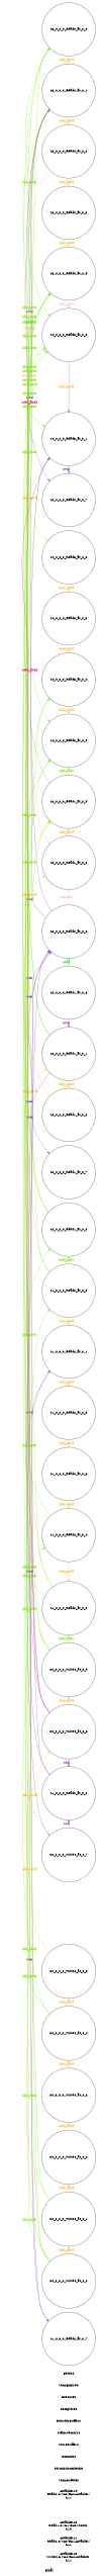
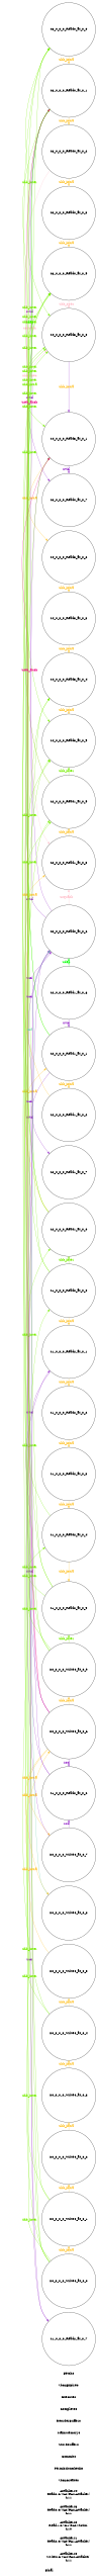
  digraph {
    label=Final
    rankdir=LR
    splines=true
    node [shape=circle]
    edge [color=chartreuse2 constraint=false fontcolor=goldenrod1]
    n1 [label="Attacker.I0\nWrite0.C VA2(PA2:Attacker)\nL11\n" shape=none]
    n2 [label="Attacker.I1\nRead2.C VA0(PA1:Attacker)\nL11\n" shape=none]
    n3 [label="Attacker.I2\nRead1.C VA1(PA0:Victim)\nL10\n" shape=none]
+   n4 [label="Attacker.I3\nRead0.C VA2(PA2:Attacker)\nL11\n" shape=none]
    n5 [label="Attacker.I4\nRead3.C VA2(PA2:Attacker)\nL11\n" shape=none]
    n6 [label=ViCLCreate0 shape=none]
    n7 [label=PermissionCheck0 shape=none]
    n8 [label=Commit0 shape=none]
    n9 [label=StoreBuffer0 shape=none]
    n10 [label=MainMemory0 shape=none]
    n11 [label=ReorderBuffer0 shape=none]
    n12 [label=Complete0 shape=none]
    n13 [label=Execute0 shape=none]
    n14 [label=ViCLExpire0 shape=none]
    n15 [label=Fetch0 shape=none]
    n3_0_0_0_Read0_at_0_0
    n3_0_0_0_Read0_at_0_1
    n4_0_0_0_Read3_at_0_0
    n3_0_0_0_Read0_at_0_2
    n3_0_0_0_Read0_at_0_7
    n4_0_0_0_Read3_at_0_1
    n3_0_0_0_Read0_at_0_3
    n2_0_0_0_Read1_at_0_3
    n4_0_0_0_Read3_at_0_2
    n3_0_0_0_Read0_at_0_9
    n2_0_0_0_Read1_at_0_9
    n4_0_0_0_Read3_at_0_9
    n3_0_0_0_Read0_at_0_6
    n2_0_0_0_Read1_at_0_0
    n2_0_0_0_Read1_at_0_1
    n2_0_0_0_Read1_at_0_2
    n2_0_0_0_Read1_at_0_7
    n2_0_0_0_Read1_at_0_6
    n1_0_0_0_Read2_at_0_0
    n1_0_0_0_Read2_at_0_1
    n1_0_0_0_Read2_at_0_2
    n1_0_0_0_Read2_at_0_7
    n1_0_0_0_Read2_at_0_3
    n1_0_0_0_Read2_at_0_4
    n1_0_0_0_Read2_at_0_9
    n4_0_0_0_Read3_at_0_4
    n1_0_0_0_Read2_at_0_6
    n4_0_0_0_Read3_at_0_3
    n0_0_0_0_Write0_at_0_0
    n0_0_0_0_Write0_at_0_1
    n0_0_0_0_Write0_at_0_2
    n0_0_0_0_Write0_at_0_3
    n0_0_0_0_Write0_at_0_4
    n0_0_0_0_Write0_at_0_5
    n0_0_0_0_Write0_at_0_6
    n0_0_0_0_Write0_at_0_7
+   n0_0_0_0_Write0_at_0_8
    n0_0_0_0_Write0_at_0_9
    n3_0_0_0_Read0_at_0_0 -> n3_0_0_0_Read0_at_0_1 [color=goldenrod1 label=uhb_intra]
    n3_0_0_0_Read0_at_0_0 -> n4_0_0_0_Read3_at_0_0 [fontcolor=chartreuse2 label=uhb_inter]
    n3_0_0_0_Read0_at_0_1 -> n3_0_0_0_Read0_at_0_2 [color=goldenrod1 label=uhb_intra]
    n3_0_0_0_Read0_at_0_1 -> n3_0_0_0_Read0_at_0_7 [color=darkorchid fontcolor=darkorchid label=uvicl]
    n3_0_0_0_Read0_at_0_1 -> n4_0_0_0_Read3_at_0_1 [fontcolor=chartreuse2 label=uhb_inter]
    n4_0_0_0_Read3_at_0_0 -> n4_0_0_0_Read3_at_0_1 [color=darkorchid label=uhb_intra]
    n3_0_0_0_Read0_at_0_2 -> n3_0_0_0_Read0_at_0_3 [color=goldenrod1 label=uhb_intra]
    n3_0_0_0_Read0_at_0_2 -> n2_0_0_0_Read1_at_0_3 [color=pink fontcolor=pink label=usquash]
    n4_0_0_0_Read3_at_0_1 -> n3_0_0_0_Read0_at_0_7 [color=darkorchid fontcolor=darkorchid label=uvicl]
    n4_0_0_0_Read3_at_0_1 -> n4_0_0_0_Read3_at_0_2 [color=goldenrod1 label=uhb_intra]
    n3_0_0_0_Read0_at_0_3 -> n3_0_0_0_Read0_at_0_9 [color=goldenrod1 label=uhb_intra]
    n2_0_0_0_Read1_at_0_3 -> n2_0_0_0_Read1_at_0_9 [color=goldenrod1 label=uhb_intra]
    n4_0_0_0_Read3_at_0_2 -> n4_0_0_0_Read3_at_0_3 [color=goldenrod1 label=uhb_intra]
    n3_0_0_0_Read0_at_0_9 -> n4_0_0_0_Read3_at_0_0 [color=pink fontcolor=pink label=uhb_spec]
    n3_0_0_0_Read0_at_0_9 -> n4_0_0_0_Read3_at_0_9 [fontcolor=chartreuse2 label=uhb_inter]
    n2_0_0_0_Read1_at_0_9 -> n4_0_0_0_Read3_at_0_0 [color=pink fontcolor=pink label=uhb_spec]
    n2_0_0_0_Read1_at_0_9 -> n3_0_0_0_Read0_at_0_9 [fontcolor=chartreuse2 label=uhb_inter]
    n2_0_0_0_Read1_at_0_9 -> n4_0_0_0_Read3_at_0_9 [fontcolor=chartreuse2 label=uhb_inter]
    n3_0_0_0_Read0_at_0_6 -> n3_0_0_0_Read0_at_0_1 [color=darkorchid fontcolor=darkorchid label=uvicl]
    n3_0_0_0_Read0_at_0_6 -> n4_0_0_0_Read3_at_0_1 [color=darkorchid fontcolor=darkorchid label=uvicl]
    n3_0_0_0_Read0_at_0_6 -> n2_0_0_0_Read1_at_0_3 [color=pink fontcolor=pink label=usquash]
    n2_0_0_0_Read1_at_0_0 -> n3_0_0_0_Read0_at_0_0 [fontcolor=chartreuse2 label=uhb_inter]
    n2_0_0_0_Read1_at_0_0 -> n4_0_0_0_Read3_at_0_0 [fontcolor=chartreuse2 label=uhb_inter]
    n2_0_0_0_Read1_at_0_0 -> n2_0_0_0_Read1_at_0_1 [color=goldenrod1 label=uhb_intra]
    n2_0_0_0_Read1_at_0_1 -> n3_0_0_0_Read0_at_0_1 [color=green fontcolor=green label=udep]
    n2_0_0_0_Read1_at_0_1 -> n3_0_0_0_Read0_at_0_1 [fontcolor=chartreuse2 label=uhb_inter]
    n2_0_0_0_Read1_at_0_1 -> n2_0_0_0_Read1_at_0_2 [color=goldenrod1 label=uhb_intra]
    n2_0_0_0_Read1_at_0_1 -> n2_0_0_0_Read1_at_0_7 [color=darkorchid fontcolor=darkorchid label=uvicl]
    n2_0_0_0_Read1_at_0_2 -> n2_0_0_0_Read1_at_0_3 [color=goldenrod1 label=uhb_intra]
    n2_0_0_0_Read1_at_0_6 -> n3_0_0_0_Read0_at_0_6 [color=green fontcolor=green label=udep]
    n2_0_0_0_Read1_at_0_6 -> n2_0_0_0_Read1_at_0_1 [color=darkorchid fontcolor=darkorchid label=uvicl]
    n1_0_0_0_Read2_at_0_0 -> n3_0_0_0_Read0_at_0_0 [fontcolor=chartreuse2 label=uhb_inter]
    n1_0_0_0_Read2_at_0_0 -> n4_0_0_0_Read3_at_0_0 [fontcolor=chartreuse2 label=uhb_inter]
    n1_0_0_0_Read2_at_0_0 -> n2_0_0_0_Read1_at_0_0 [fontcolor=chartreuse2 label=uhb_inter]
    n1_0_0_0_Read2_at_0_0 -> n1_0_0_0_Read2_at_0_1 [color=goldenrod1 label=uhb_intra]
    n1_0_0_0_Read2_at_0_1 -> n1_0_0_0_Read2_at_0_2 [color=goldenrod1 label=uhb_intra]
    n1_0_0_0_Read2_at_0_1 -> n1_0_0_0_Read2_at_0_7 [color=darkorchid fontcolor=darkorchid label=uvicl]
    n1_0_0_0_Read2_at_0_2 -> n1_0_0_0_Read2_at_0_3 [color=goldenrod1 label=uhb_intra]
    n1_0_0_0_Read2_at_0_7 -> n3_0_0_0_Read0_at_0_6 [color=darkorchid fontcolor=darkorchid label=ucci]
    n1_0_0_0_Read2_at_0_3 -> n1_0_0_0_Read2_at_0_4 [color=goldenrod1 label=uhb_intra]
    n1_0_0_0_Read2_at_0_4 -> n1_0_0_0_Read2_at_0_9 [color=goldenrod1 label=uhb_intra]
    n1_0_0_0_Read2_at_0_4 -> n4_0_0_0_Read3_at_0_4 [fontcolor=chartreuse2 label=uhb_inter]
    n1_0_0_0_Read2_at_0_9 -> n3_0_0_0_Read0_at_0_9 [fontcolor=chartreuse2 label=uhb_intra]
    n1_0_0_0_Read2_at_0_9 -> n2_0_0_0_Read1_at_0_9 [fontcolor=chartreuse2 label=uhb_inter]
    n1_0_0_0_Read2_at_0_9 -> n4_0_0_0_Read3_at_0_9 [fontcolor=chartreuse2 label=uhb_inter]
    n4_0_0_0_Read3_at_0_4 -> n4_0_0_0_Read3_at_0_9 [color=goldenrod1 label=uhb_intra]
    n1_0_0_0_Read2_at_0_6 -> n3_0_0_0_Read0_at_0_6 [color=darkorchid fontcolor=darkorchid label=ucci]
    n1_0_0_0_Read2_at_0_6 -> n1_0_0_0_Read2_at_0_1 [color=darkorchid fontcolor=darkorchid label=uvicl]
    n4_0_0_0_Read3_at_0_3 -> n4_0_0_0_Read3_at_0_4 [color=goldenrod1 label=uhb_intra]
    n0_0_0_0_Write0_at_0_0 -> n3_0_0_0_Read0_at_0_0 [fontcolor=chartreuse2 label=uhb_inter]
    n0_0_0_0_Write0_at_0_0 -> n4_0_0_0_Read3_at_0_0 [fontcolor=chartreuse2 label=uhb_inter]
    n0_0_0_0_Write0_at_0_0 -> n2_0_0_0_Read1_at_0_0 [fontcolor=chartreuse2 label=uhb_inter]
    n0_0_0_0_Write0_at_0_0 -> n1_0_0_0_Read2_at_0_0 [fontcolor=chartreuse2 label=uhb_inter]
    n0_0_0_0_Write0_at_0_0 -> n0_0_0_0_Write0_at_0_1 [color=goldenrod1 label=uhb_intra]
    n0_0_0_0_Write0_at_0_1 -> n3_0_0_0_Read0_at_0_1 [fontcolor=chartreuse2 label=uhb_inter]
    n0_0_0_0_Write0_at_0_1 -> n4_0_0_0_Read3_at_0_1 [fontcolor=chartreuse2 label=uhb_inter]
    n0_0_0_0_Write0_at_0_1 -> n0_0_0_0_Write0_at_0_2 [color=goldenrod1 label=uhb_intra]
    n0_0_0_0_Write0_at_0_2 -> n0_0_0_0_Write0_at_0_3 [color=goldenrod1 label=uhb_intra]
    n0_0_0_0_Write0_at_0_3 -> n0_0_0_0_Write0_at_0_4 [color=goldenrod1 label=uhb_intra]
    n0_0_0_0_Write0_at_0_4 -> n1_0_0_0_Read2_at_0_4 [fontcolor=chartreuse2 label=uhb_inter]
    n0_0_0_0_Write0_at_0_4 -> n4_0_0_0_Read3_at_0_4 [fontcolor=chartreuse2 label=uhb_inter]
    n0_0_0_0_Write0_at_0_4 -> n0_0_0_0_Write0_at_0_5 [color=goldenrod1 label=uhb_intra]
    n0_0_0_0_Write0_at_0_5 -> n0_0_0_0_Write0_at_0_6 [color=goldenrod1 label=uhb_intra]
    n0_0_0_0_Write0_at_0_6 -> n3_0_0_0_Read0_at_0_1 [color=deeppink2 fontcolor=deeppink2 label=ustb_flush]
    n0_0_0_0_Write0_at_0_6 -> n4_0_0_0_Read3_at_0_1 [color=deeppink2 fontcolor=deeppink2 label=ustb_flush]
    n0_0_0_0_Write0_at_0_6 -> n3_0_0_0_Read0_at_0_6 [color=darkorchid fontcolor=darkorchid label=ucci]
    n0_0_0_0_Write0_at_0_6 -> n1_0_0_0_Read2_at_0_6 [color=darkorchid fontcolor=darkorchid label=ucci]
    n0_0_0_0_Write0_at_0_6 -> n0_0_0_0_Write0_at_0_7 [color=goldenrod1 label=uhb_intra]
+   n0_0_0_0_Write0_at_0_6 -> n0_0_0_0_Write0_at_0_8 [color=goldenrod1 label=uhb_intra]
    n0_0_0_0_Write0_at_0_6 -> n0_0_0_0_Write0_at_0_9 [color=goldenrod1 label=uhb_intra]
    n0_0_0_0_Write0_at_0_7 -> n3_0_0_0_Read0_at_0_6 [color=darkorchid fontcolor=darkorchid label=ucci]
    n0_0_0_0_Write0_at_0_7 -> n1_0_0_0_Read2_at_0_6 [color=darkorchid fontcolor=darkorchid label=ucci]
+   n0_0_0_0_Write0_at_0_8 -> n3_0_0_0_Read0_at_0_6 [color=aquamarine3 fontcolor=aquamarine3 label=urf]
    n0_0_0_0_Write0_at_0_9 -> n3_0_0_0_Read0_at_0_9 [fontcolor=chartreuse2 label=uhb_inter]
    n0_0_0_0_Write0_at_0_9 -> n2_0_0_0_Read1_at_0_9 [fontcolor=chartreuse2 label=uhb_inter]
    n0_0_0_0_Write0_at_0_9 -> n4_0_0_0_Read3_at_0_9 [fontcolor=chartreuse2 label=uhb_inter]
    n0_0_0_0_Write0_at_0_9 -> n1_0_0_0_Read2_at_0_9 [fontcolor=chartreuse2 label=uhb_inter]
  }
